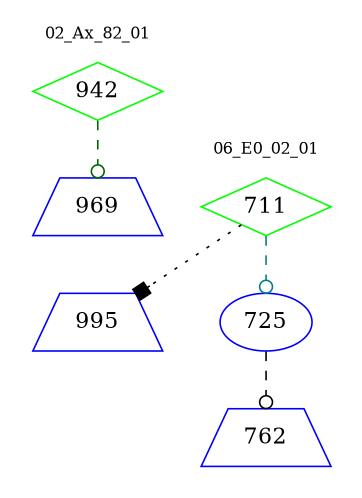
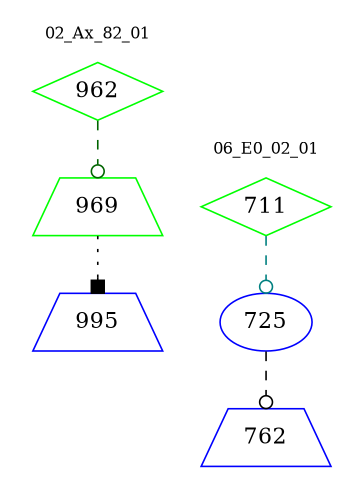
  digraph {
    node [color=blue shape=trapezium]
    edge [arrowhead=odot color=black style=dashed]
-   n1 [color=green label=942 shape=diamond]
-   n2 [label=969]
+   n1 [color=green label=962 shape=diamond]
+   n2 [color=green label=969]
    n3 [label=995]
    n4 [color=green label=711 shape=diamond]
    n5 [label=725 shape=ellipse]
    n6 [label=762]
    subgraph cluster_1 {
      color=white
      fontsize=10
      label="02_Ax_82_01"
      n1
      n2
      n3
    }
    subgraph cluster_2 {
      color=white
      fontsize=10
      label="06_E0_02_01"
      n4
      n5
      n6
    }
    n1 -> n2 [color=darkgreen]
-   n4 -> n3 [arrowhead=box style=dotted]
+   n2 -> n3 [arrowhead=box style=dotted]
    n4 -> n5 [color=teal]
    n5 -> n6
  }
